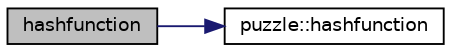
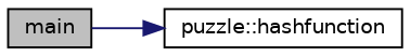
  digraph {
    rankdir=LR
    node [color=black fontname=Helvetica fontsize=10 shape=record style=filled]
-   n1 [fillcolor=grey75 fontcolor=black height=0.2 label=hashfunction width=0.4]
+   n1 [fillcolor=grey75 fontcolor=black height=0.2 label=main width=0.4]
    n2 [fillcolor=white height=0.2 label="puzzle::hashfunction" width=0.4]
    n1 -> n2 [color=midnightblue fontname=Helvetica fontsize=10 labelfontname=Helvetica labelfontsize=10 style=solid]
  }
